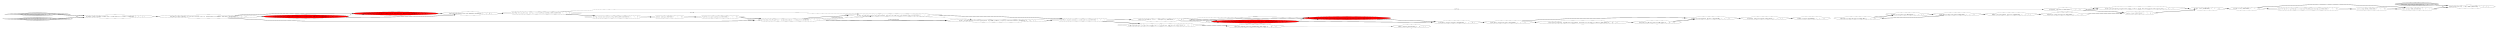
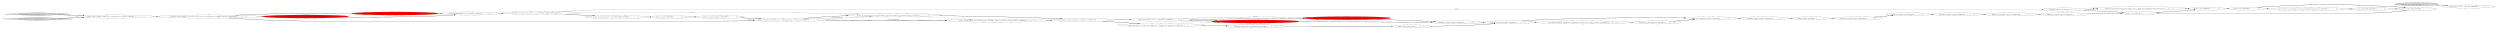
  digraph {
    fontname="Roboto Mono"
    rankdir=LR
    node [fillcolor=white fontname="Roboto Mono" shape=ellipse style=filled]
    edge [fontname="Roboto Mono" style=bold]
    n1 [label="EasyMock.expect(member.memberId()).andStubReturn(\"leader\")@@@3@@@['1', '1', '1']"]
    n2 [label="EasyMock.expect(member.currentProtocolVersion()).andStubReturn(CONNECT_PROTOCOL_V0)@@@4@@@['1', '1', '1']"]
    n3 [fillcolor=red label="expectRebalance(1,Collections.emptyList(),Collections.emptyList())@@@5@@@['1', '0', '0']"]
    n4 [label="Capture<Callback<ConfigInfos>> validateCallback = newCapture()@@@5@@@['1', '1', '1']"]
    n5 [fillcolor=red label="expectRebalance(1,Collections.emptyList(),Collections.emptyList())@@@5@@@['0', '1', '0']"]
    n6 [fillcolor=lightgray label="testCreateConnectorAlreadyExists['0', '0', '1']" shape=diamond]
    n7 [label="member.wakeup()@@@20@@@['1', '1', '1']"]
    n8 [label="PowerMock.expectLastCall()@@@21@@@['1', '1', '1']"]
    n9 [label="member.ensureActive()@@@22@@@['1', '1', '1']"]
    n10 [label="PowerMock.expectLastCall()@@@25@@@['1', '1', '1']"]
    n11 [label="herder.tick()@@@31@@@['1', '1', '0']"]
    n12 [label="PowerMock.replayAll()@@@26@@@['1', '1', '1']"]
    n13 [label="herder.putConnectorConfig(CONN1,CONN1_CONFIG,false,putConnectorCallback)@@@27@@@['0', '0', '1']"]
    n14 [label="expectPostRebalanceCatchup(SNAPSHOT)@@@6@@@['1', '1', '0']"]
    n15 [label="herder.validateConnectorConfig(EasyMock.eq(config),capture(validateCallback))@@@12@@@['1', '1', '0']"]
    n16 [label="herder.validateConnectorConfig(EasyMock.eq(CONN1_CONFIG),capture(validateCallback))@@@6@@@['0', '0', '1']"]
    n17 [fillcolor=lightgray label="PowerMock.verifyAll()@@@32@@@['0', '0', '1']"]
    n18 [label="assertStatistics(3,1,100,1000L)@@@31@@@['1', '1', '1']"]
    n19 [label="member.poll(EasyMock.anyInt())@@@24@@@['1', '1', '1']"]
    n20 [label="PowerMock.expectLastCall().andAnswer(null)@@@7@@@['1', '1', '1']"]
    n21 [label="Capture<Throwable> error = newCapture()@@@18@@@['1', '1', '0']"]
    n22 [label="expectRebalance(1,Collections.emptyList(),Collections.emptyList())@@@12@@@['0', '0', '1']"]
    n23 [label="PowerMock.expectLastCall()@@@10@@@['1', '1', '0']"]
    n24 [label="HashMap<String,String> config = new HashMap<>(CONN2_CONFIG)@@@7@@@['1', '1', '0']"]
    n25 [label="config.remove(ConnectorConfig.NAME_CONFIG)@@@8@@@['1', '1', '0']"]
    n26 [label="PowerMock.expectLastCall()@@@23@@@['1', '1', '1']"]
    n27 [label="PowerMock.expectLastCall()@@@17@@@['0', '0', '1']"]
    n28 [label="member.poll(EasyMock.anyInt())@@@18@@@['1', '1', '1']"]
    n29 [label="PowerMock.expectLastCall()@@@19@@@['1', '1', '1']"]
    n30 [label="PowerMock.expectLastCall()@@@15@@@['1', '1', '1']"]
    n31 [label="putConnectorCallback.onCompletion(EasyMock.anyObject(),EasyMock.isNull())@@@16@@@['0', '0', '1']"]
    n32 [fillcolor=red label="putConnectorCallback.onCompletion(capture(error),EasyMock.isNull())@@@19@@@['1', '0', '0']"]
    n33 [fillcolor=red label="putConnectorCallback.onCompletion(capture(error),EasyMock.isNull())@@@19@@@['0', '1', '0']"]
    n34 [label="PowerMock.expectLastCall()@@@20@@@['1', '1', '0']"]
    n35 [label="expectPostRebalanceCatchup(SNAPSHOT)@@@13@@@['0', '0', '1']"]
    n36 [label="member.wakeup()@@@14@@@['0', '0', '1']"]
    n37 [fillcolor=lightgray label="testCreateConnectorFailedValidation['1', '0', '0']" shape=diamond]
    n38 [label="member.wakeup()@@@9@@@['1', '1', '0']"]
    n39 [label="herder.tick()@@@29@@@['1', '1', '1']"]
    n40 [label="assertTrue(error.getValue() instanceof BadRequestException)@@@34@@@['1', '1', '0']"]
    n41 [label="time.sleep(1000L)@@@30@@@['1', '1', '1']"]
    n42 [label="time.sleep(1000L)@@@35@@@['1', '1', '0']"]
    n43 [label="herder.tick()@@@28@@@['1', '1', '1']"]
    n1 -> n2
    n2 -> n3
    n2 -> n4
    n2 -> n5
    n3 -> n5 [label=0 style=dashed]
    n3 -> n14
    n4 -> n15
    n4 -> n15 [label=validateCallback style=solid]
    n4 -> n16 [label=validateCallback style=solid]
    n4 -> n16
    n5 -> n14
    n6 -> n1
-   n26 -> n8
+   n7 -> n8
    n8 -> n9
    n9 -> n26
    n10 -> n11
    n11 -> n43
    n12 -> n11
    n12 -> n13
    n12 -> n13 [label=0 style=dashed]
    n13 -> n43
    n14 -> n24
    n15 -> n16 [label=0 style=dashed]
    n15 -> n20
    n16 -> n20
    n17 -> n18
    n19 -> n10
    n20 -> n21
    n20 -> n22
    n21 -> n32 [label=error style=solid]
    n21 -> n32
    n21 -> n33
    n21 -> n33 [label=error style=solid]
    n22 -> n35
    n23 -> n4
    n24 -> n12 [label=config style=solid]
    n24 -> n15 [label=config style=solid]
    n24 -> n25
    n25 -> n38
    n26 -> n19
    n27 -> n28
    n28 -> n29
    n29 -> n7
    n30 -> n28
    n30 -> n31
    n31 -> n27
    n32 -> n33 [label=0 style=dashed]
    n32 -> n34
    n33 -> n34
    n34 -> n30
-   n35 -> n36 [style=dashed]
+   n35 -> n36
+   n36 -> n30
    n37 -> n1
    n38 -> n23
    n39 -> n40
    n39 -> n41
    n40 -> n42
-   n41 -> n18
+   n41 -> n11
    n42 -> n41
    n43 -> n39
  }
